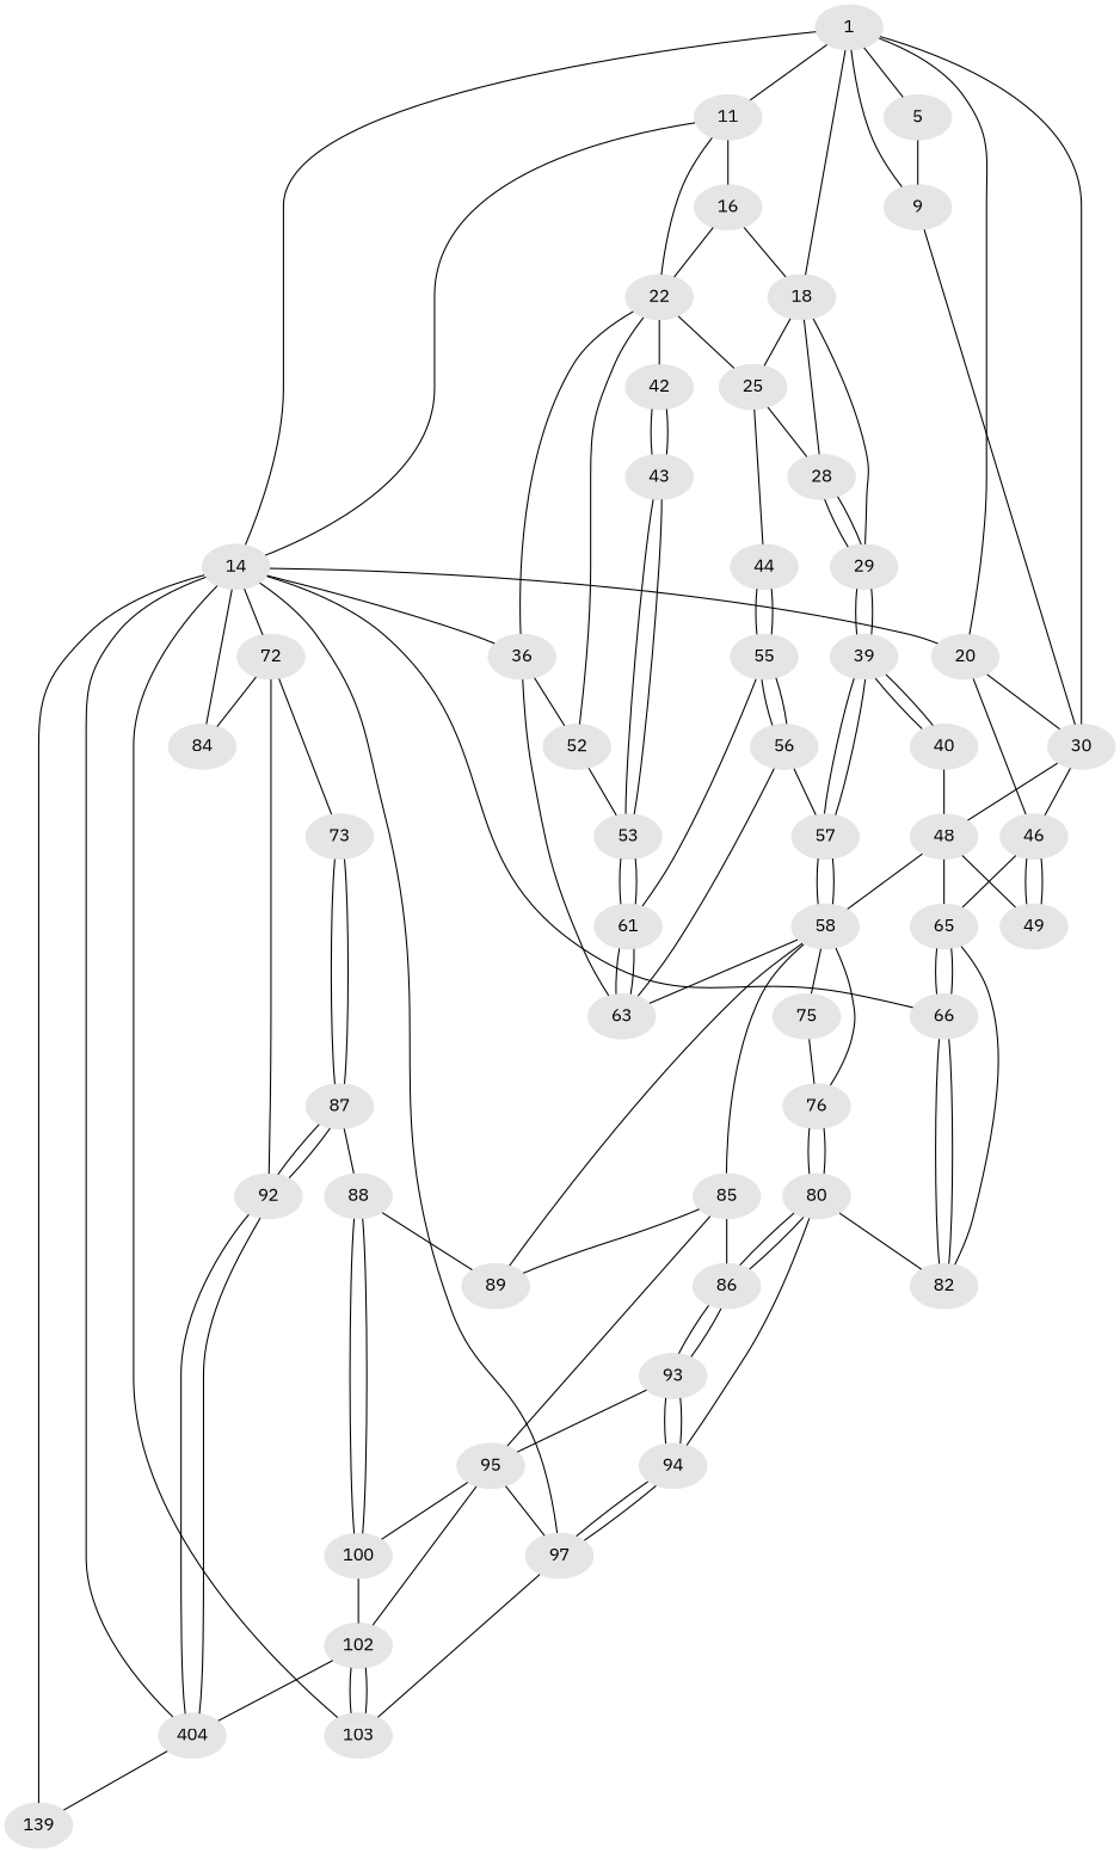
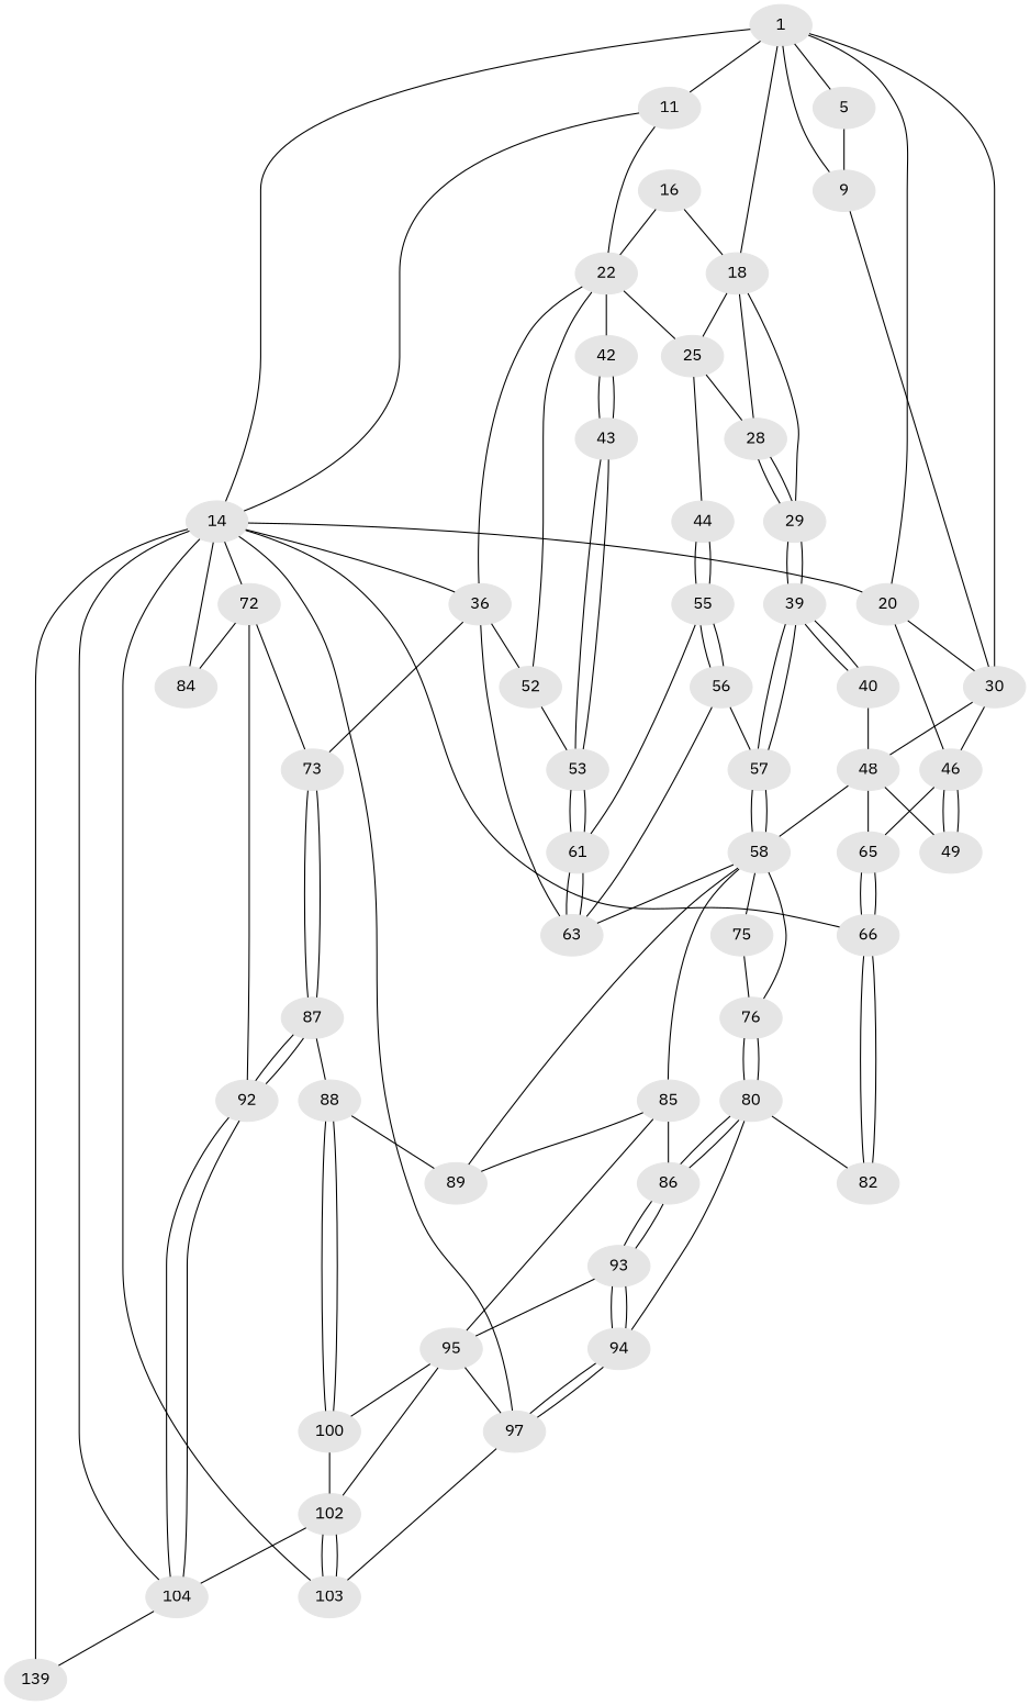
  graph {
    fontname="IBM Plex Sans"
    node [color=gray90 fontname="IBM Plex Sans" style=filled]
    edge [fontname="IBM Plex Sans"]
    1 [super="+2+7"]
    5 [super="+6"]
    9 [super="+33"]
    11 [super="+12"]
    14 [super="+35+15"]
    18 [super="+27+19"]
    20 [super="+21"]
    30 [super="+31"]
    16 [super="+17"]
    22 [super="+23+37"]
    36 [super="+54"]
    66
    72 [super="+91"]
    84
    97 [super="+99"]
    103
-   104 [super="+105" label=404]
+   104 [super="+105"]
    n18 [label=139]
    25 [super="+26+45"]
    28 [super="+38"]
    29
    46 [super="+47"]
    48 [super="+51"]
    40 [super="+50"]
    42
    52
    63 [super="+68"]
    73
    82
    92
    44
    39
    49
    65 [super="+77"]
    43
    53
    55
    57
    58 [super="+70+59"]
    87
    61
    56
    75
    76
    85 [super="+90"]
    89
    80 [super="+81"]
    86
    95 [super="+96+101"]
    88
    94
    93
    100
    102 [super="+106"]
    1 -- 5
    1 -- 9
    1 -- 11
    1 -- 14
    1 -- 18
    1 -- 20
    1 -- 30
    5 -- 9
    9 -- 30
    11 -- 14
-   11 -- 16 [weight=2]
    11 -- 22
    14 -- 20
    14 -- 36
    14 -- 66
    14 -- 72
    14 -- 84 [weight=3]
    14 -- 97
    14 -- 103
    14 -- 104
    14 -- n18 [weight=2]
    18 -- 25
    18 -- 28
    18 -- 29
    20 -- 30
    20 -- 46
    30 -- 46
    30 -- 48
    16 -- 18
    16 -- 22
    22 -- 36
    22 -- 25
    22 -- 42 [weight=2]
    22 -- 52
    36 -- 52
    36 -- 63
+   36 -- 73
    66 -- 82
    66 -- 82
    72 -- 84
    72 -- 73
    72 -- 92
    97 -- 103
    104 -- n18
    25 -- 28 [weight=2]
    25 -- 44
    28 -- 29
    28 -- 29
    29 -- 39
    29 -- 39
    46 -- 49 [weight=2]
    46 -- 49
    46 -- 65
    48 -- 49
    48 -- 65
    48 -- 58
    40 -- 48
    42 -- 43
    42 -- 43
    52 -- 53
    73 -- 87
    73 -- 87
    92 -- 104
    92 -- 104
    44 -- 55
    44 -- 55
    39 -- 40
    39 -- 40
    39 -- 57
    39 -- 57
    65 -- 66
    65 -- 66
-   65 -- 82
    43 -- 53
    43 -- 53
    53 -- 61
    53 -- 61
    55 -- 61
    55 -- 56
    55 -- 56
    57 -- 58
    57 -- 58
    58 -- 63 [weight=2]
    58 -- 75 [weight=2]
    58 -- 76
    58 -- 85
    58 -- 89
    87 -- 92
    87 -- 92
    87 -- 88
    61 -- 63
    61 -- 63
    56 -- 63
    56 -- 57
    75 -- 76
    76 -- 80
    76 -- 80
    85 -- 89
    85 -- 86
    85 -- 95
    80 -- 82
    80 -- 86
    80 -- 86
    80 -- 94
    86 -- 93
    86 -- 93
    95 -- 97
    95 -- 100
    95 -- 102
    88 -- 89
    88 -- 100
    88 -- 100
    94 -- 97
    94 -- 97
    93 -- 95
    93 -- 94
    93 -- 94
    100 -- 102
    102 -- 103
    102 -- 103
    102 -- 104
  }
